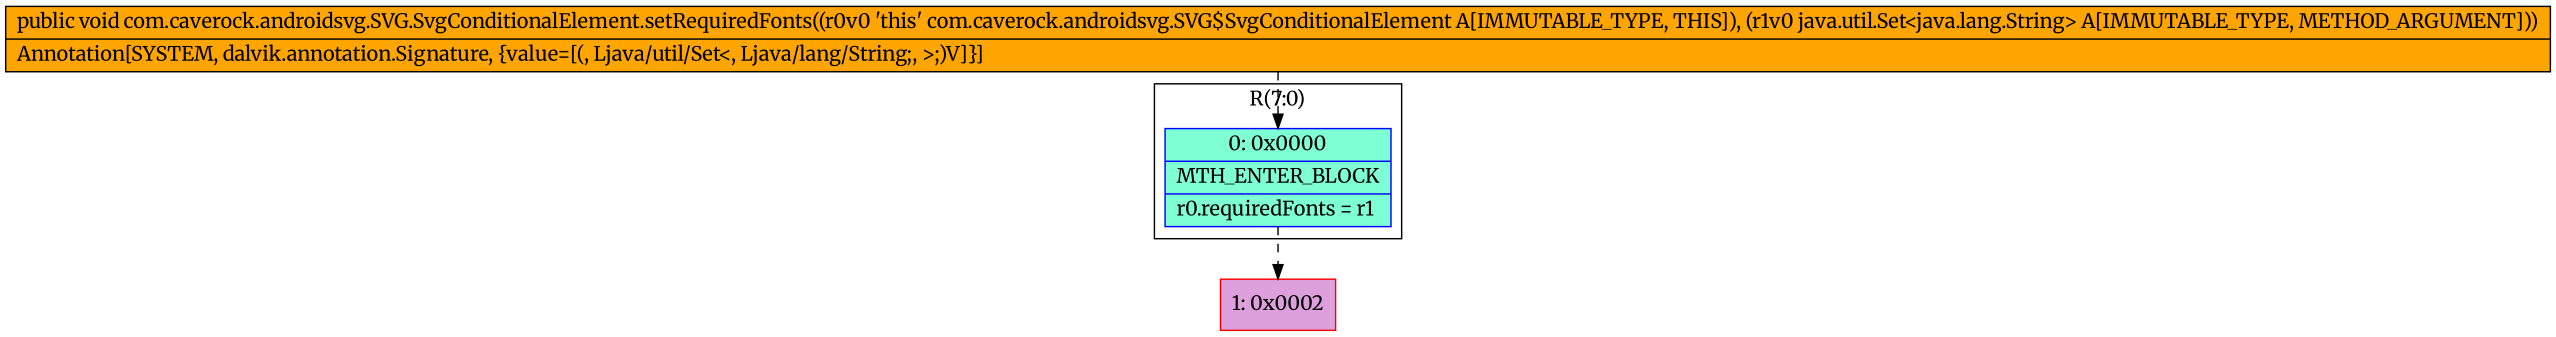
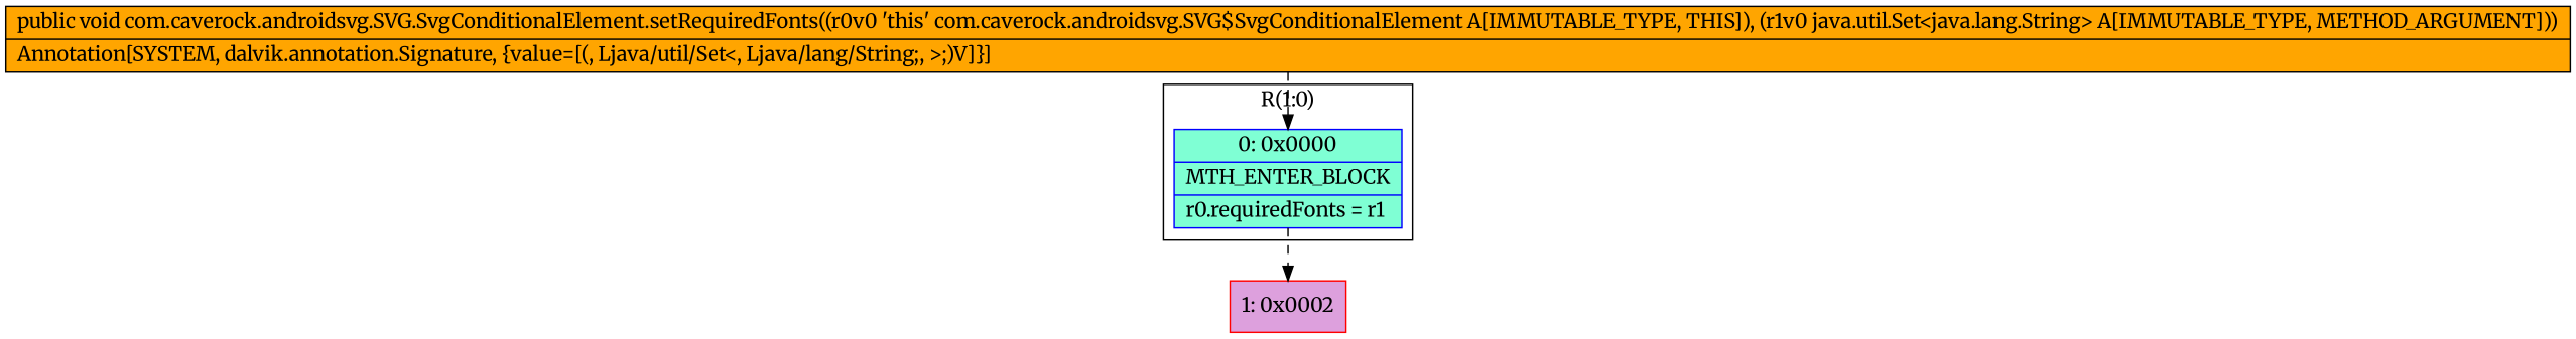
  digraph {
    fontname=Merriweather
    node [shape=record style=filled fontname=Merriweather]
    edge [style=dashed fontname=Merriweather]
    n1 [color=blue label="{0\:\ 0x0000|MTH_ENTER_BLOCK\l|r0.requiredFonts = r1\l}" fillcolor=aquamarine]
    n2 [color=red label="{1\:\ 0x0002}" fillcolor=plum]
    n3 [label="{public void com.caverock.androidsvg.SVG.SvgConditionalElement.setRequiredFonts((r0v0 'this' com.caverock.androidsvg.SVG$SvgConditionalElement A[IMMUTABLE_TYPE, THIS]), (r1v0 java.util.Set\<java.lang.String\> A[IMMUTABLE_TYPE, METHOD_ARGUMENT]))  | Annotation[SYSTEM, dalvik.annotation.Signature, \{value=[(, Ljava\/util\/Set\<, Ljava\/lang\/String;, \>;)V]\}]\l}" fillcolor=orange]
    subgraph cluster_1 {
-     label="R(7:0)"
+     label="R(1:0)"
      n1
    }
    n1 -> n2
    n3 -> n1
  }
